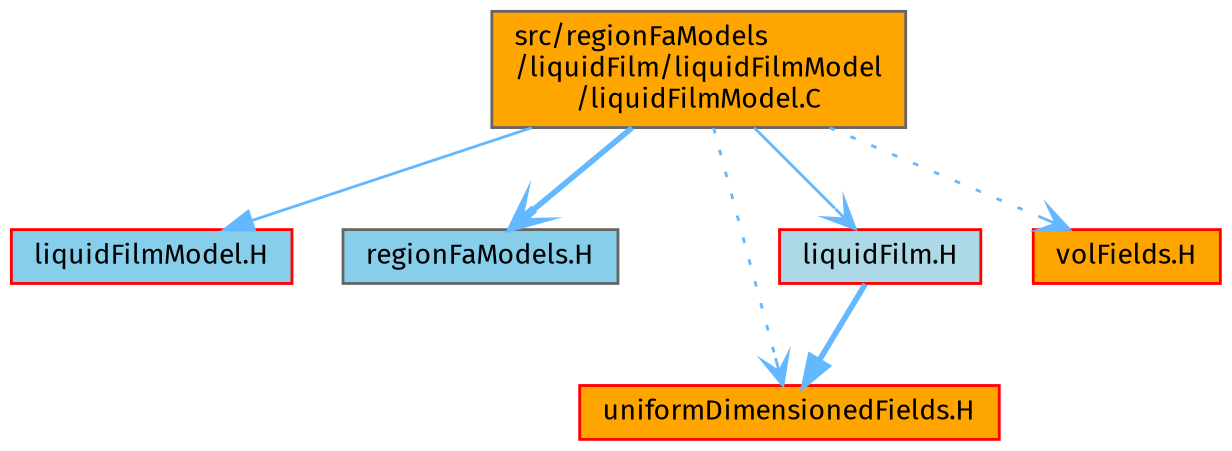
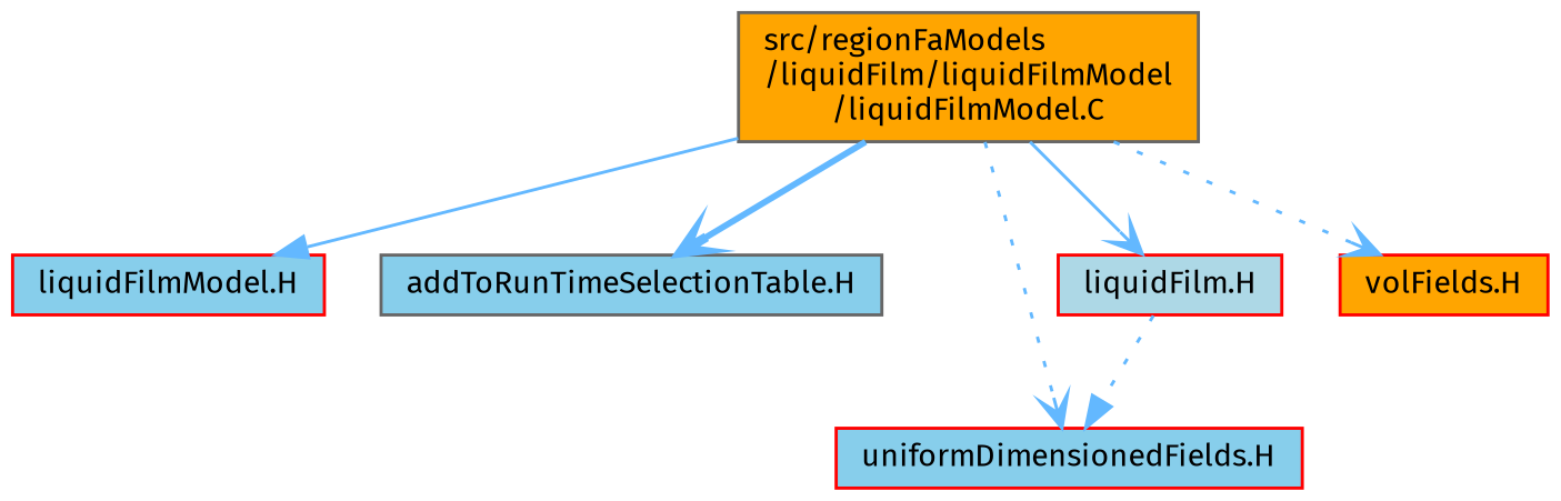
  digraph {
    fontname="Fira Sans"
    node [color=red fillcolor=orange fontname="Fira Sans" fontsize=10 shape=box style=filled]
    edge [arrowhead=vee color=steelblue1 fontname="Fira Sans" fontsize=10 labelfontname=Helvetica labelfontsize=10 style=solid]
    n1 [color=gray40 fontcolor=black height=0.2 label="src/regionFaModels\l/liquidFilm/liquidFilmModel\l/liquidFilmModel.C" width=0.4]
    n2 [fillcolor=skyblue height=0.2 label="liquidFilmModel.H" width=0.4]
-   n3 [color=grey40 fillcolor=skyblue height=0.2 label="regionFaModels.H" width=0.4]
-   n4 [height=0.2 label="uniformDimensionedFields.H" width=0.4]
+   n3 [color=grey40 fillcolor=skyblue height=0.2 label="addToRunTimeSelectionTable.H" width=0.4]
+   n4 [fillcolor=skyblue height=0.2 label="uniformDimensionedFields.H" width=0.4]
    n5 [fillcolor=lightblue height=0.2 label="liquidFilm.H" width=0.4]
    n6 [height=0.2 label="volFields.H" width=0.4]
    n1 -> n2 [arrowhead=normal]
    n1 -> n3 [style=bold]
    n1 -> n4 [style=dotted]
    n1 -> n5
    n1 -> n6 [style=dotted]
-   n5 -> n4 [arrowhead=normal style=bold]
+   n5 -> n4 [arrowhead=normal style=dotted]
  }
